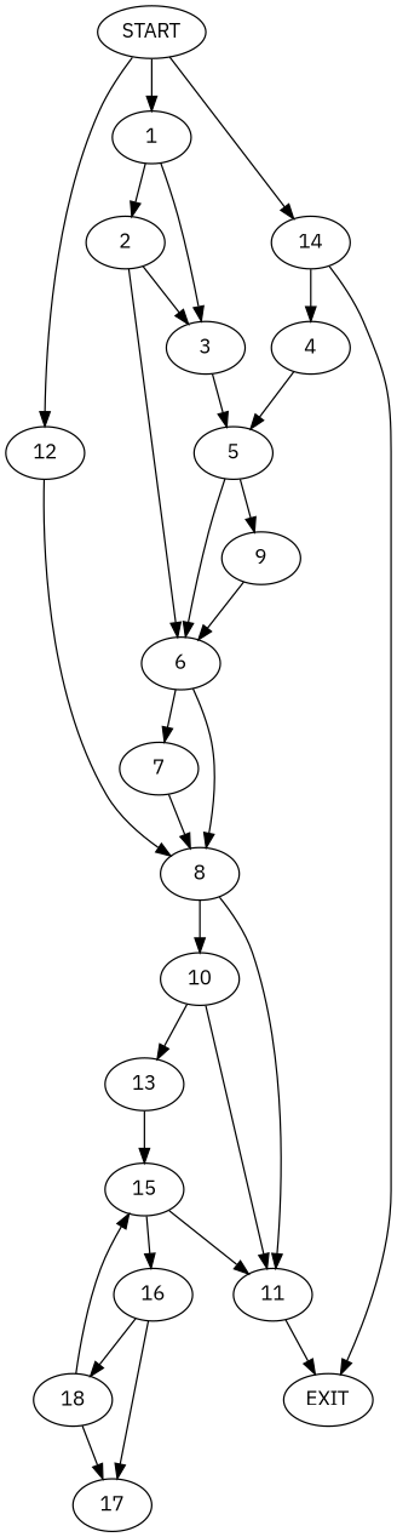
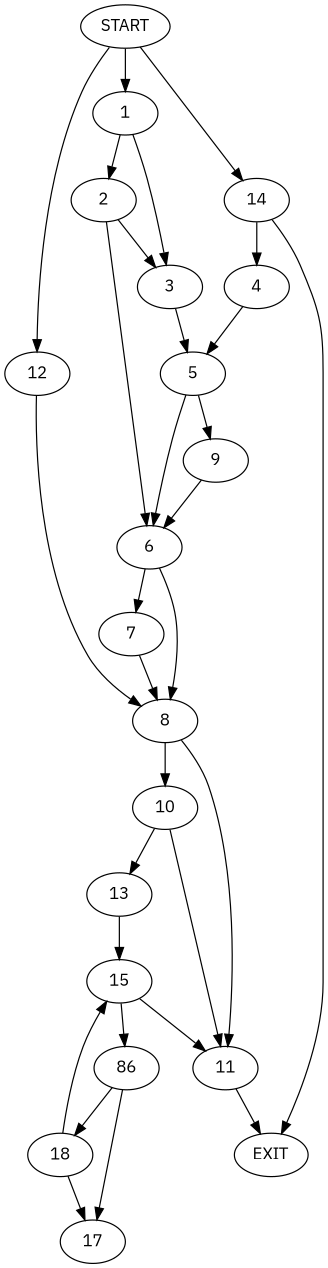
  digraph {
    fontname="IBM Plex Sans"
    node [fontname="IBM Plex Sans"]
    edge [fontname="IBM Plex Sans"]
    n1 [label=START]
    1
    12
    14
    2
    3
    8
    n8 [label=EXIT]
    4
    6
    5
    7
    9
    10
    11
    13
    15
-   16
+   16 [label=86]
    17
    18
    n1 -> 1
    n1 -> 12
    n1 -> 14
    1 -> 2
    1 -> 3
    12 -> 8
    14 -> n8
    14 -> 4
    2 -> 3
    2 -> 6
    3 -> 5
    8 -> 10
    8 -> 11
    4 -> 5
    6 -> 8
    6 -> 7
    5 -> 6
    5 -> 9
    7 -> 8
    9 -> 6
    10 -> 11
    10 -> 13
    11 -> n8
    13 -> 15
    15 -> 11
    15 -> 16
    16 -> 17
    16 -> 18
    18 -> 15
    18 -> 17
  }
